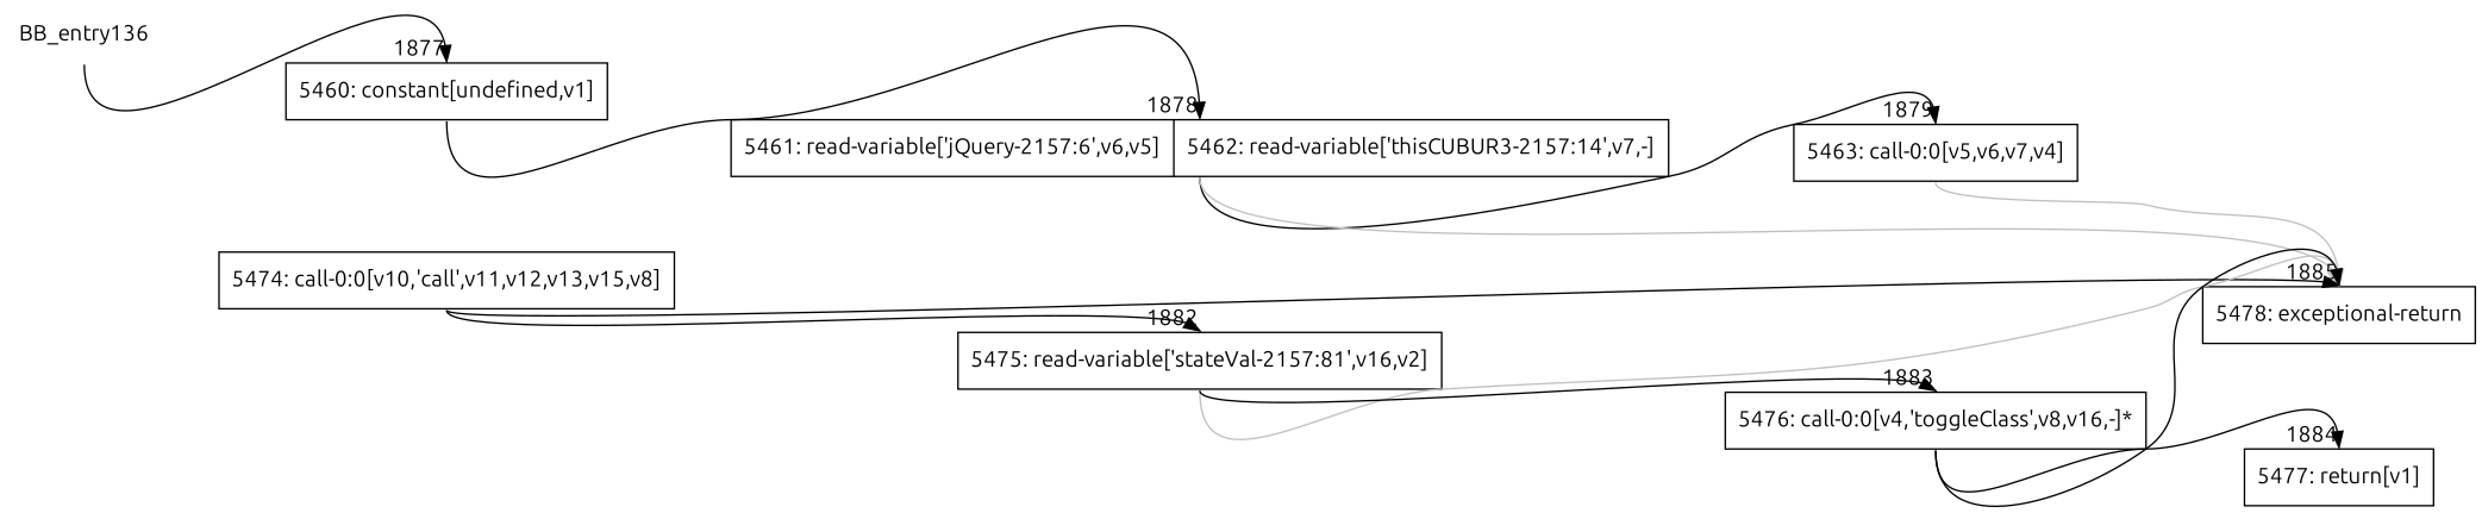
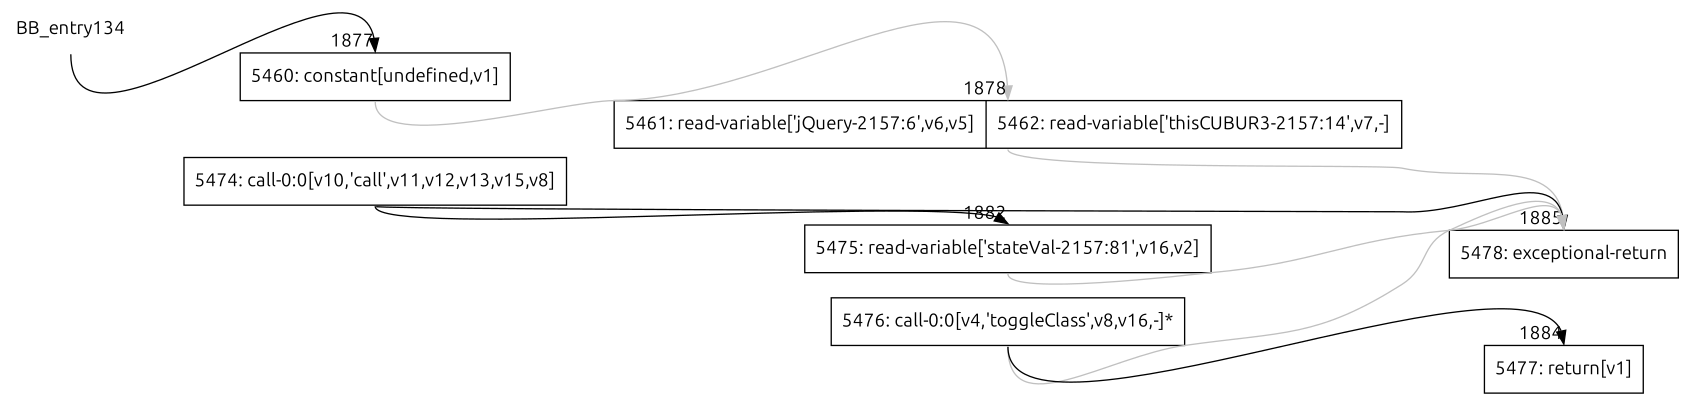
  digraph {
    fontname=Ubuntu
    rankdir=LR
    node [fontname=Ubuntu shape=record]
    edge [fontname=Ubuntu headport=n tailport=s]
-   BB_entry134 [shape=none label=BB_entry136]
+   BB_entry134 [shape=none]
    n2 [label="{5460: constant[undefined,v1]}"]
    n3 [label="{5461: read-variable['jQuery-2157:6',v6,v5]|5462: read-variable['thisCUBUR3-2157:14',v7,-]}"]
-   n4 [label="{5463: call-0:0[v5,v6,v7,v4]}"]
    n5 [label="{5478: exceptional-return}"]
    n6 [label="{5474: call-0:0[v10,'call',v11,v12,v13,v15,v8]}"]
    n7 [label="{5475: read-variable['stateVal-2157:81',v16,v2]}"]
    n8 [label="{5476: call-0:0[v4,'toggleClass',v8,v16,-]*}"]
    n9 [label="{5477: return[v1]}"]
    BB_entry134 -> n2 [headlabel="    1877"]
-   n2 -> n3 [headlabel="      1878"]
-   n3 -> n4 [headlabel="      1879"]
+   n2 -> n3 [headlabel="      1878" color=gray]
    n3 -> n5 [color=gray headlabel="      1885"]
-   n4 -> n5 [color=gray]
    n6 -> n5 [color=black]
    n6 -> n7 [headlabel="      1882"]
    n7 -> n5 [color=gray]
-   n7 -> n8 [headlabel="      1883"]
-   n8 -> n5 [color=black]
+   n8 -> n5 [color=gray]
    n8 -> n9 [headlabel="      1884"]
  }
